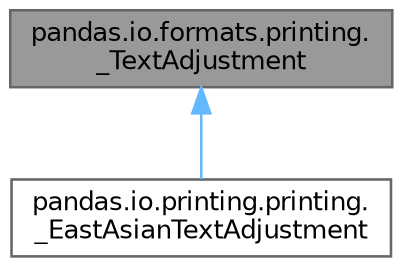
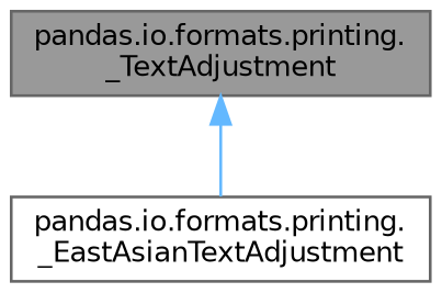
  digraph {
    node [color=gray40 fontname=Helvetica fontsize=10 shape=box style=filled]
    n1 [fillcolor=grey60 fontcolor=black height=0.2 label="pandas.io.formats.printing.\l_TextAdjustment" width=0.4]
-   n2 [fillcolor=white height=0.2 label="pandas.io.printing.printing.\l_EastAsianTextAdjustment" width=0.4]
+   n2 [fillcolor=white height=0.2 label="pandas.io.formats.printing.\l_EastAsianTextAdjustment" width=0.4]
    n1 -> n2 [color=steelblue1 dir=back fontname=Helvetica fontsize=10 labelfontname=Helvetica labelfontsize=10 style=solid]
  }
